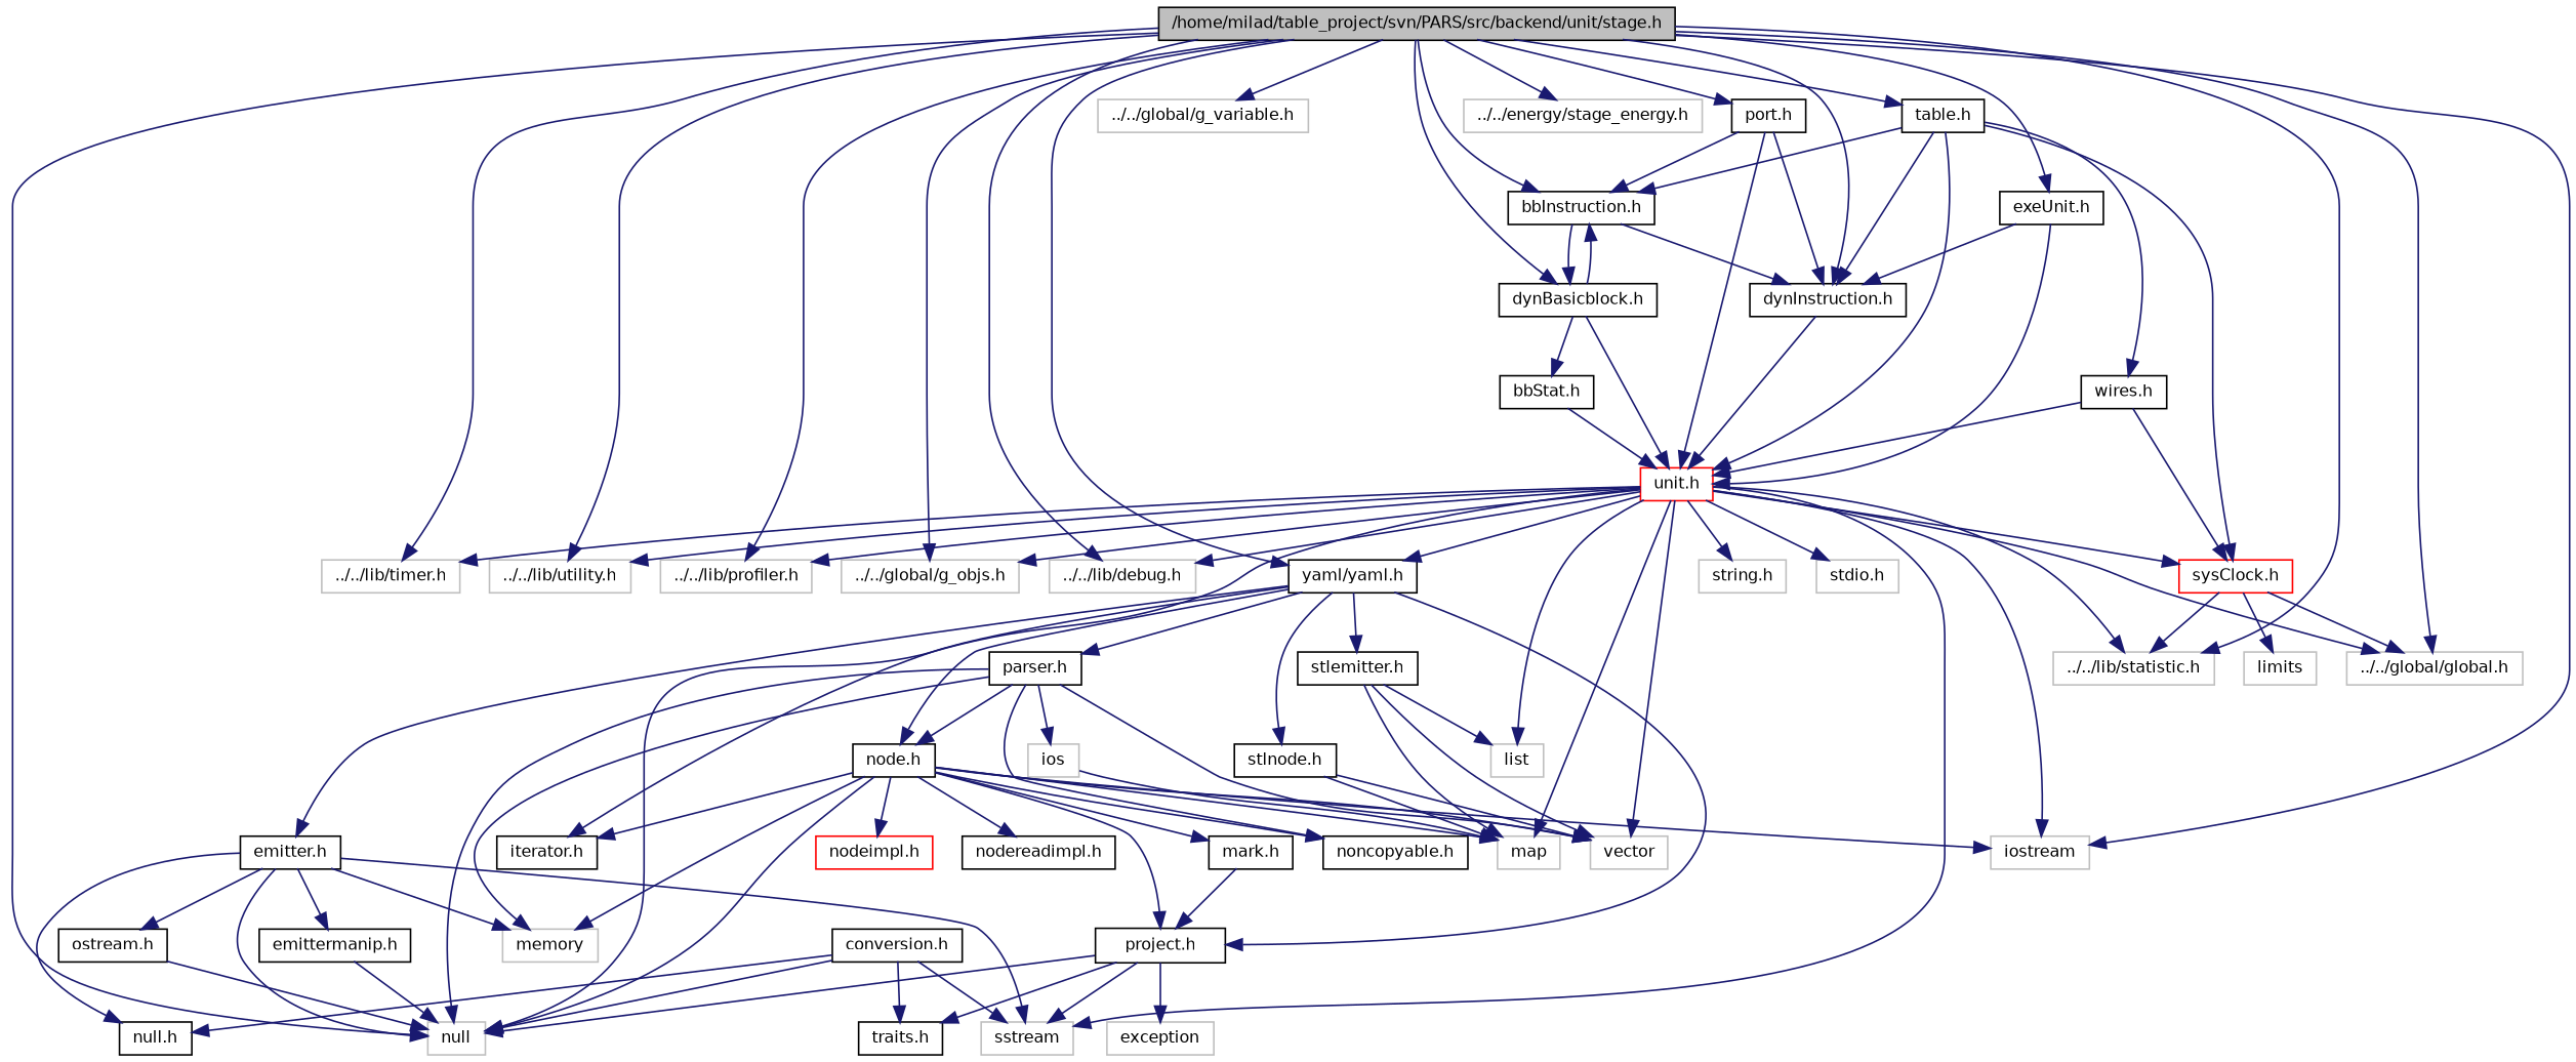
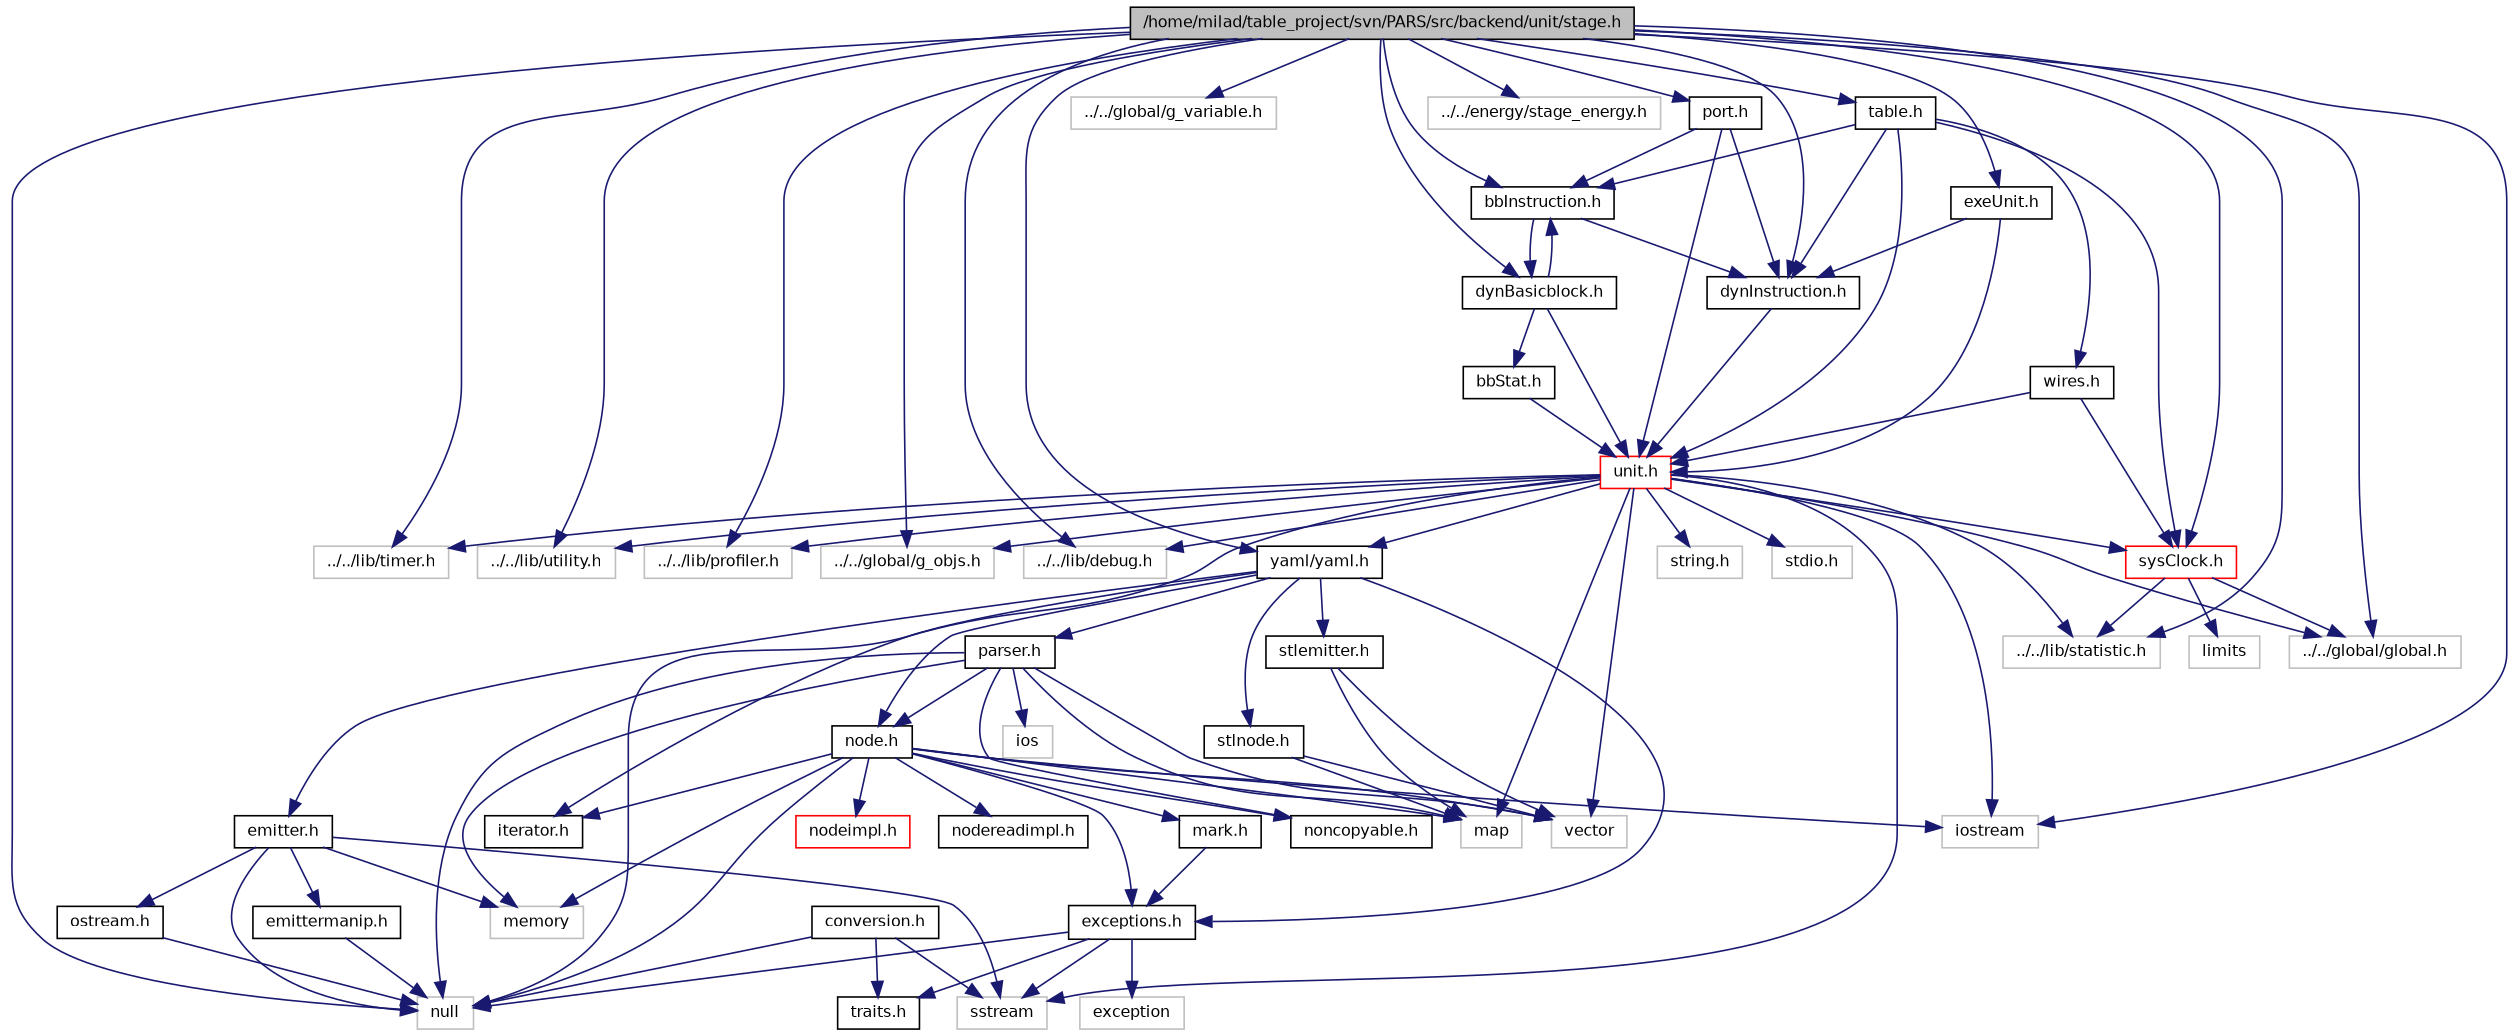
  digraph {
    node [color=black fillcolor=white fontname=Helvetica fontsize=10 shape=record style=filled]
    edge [color=midnightblue fontname=Helvetica fontsize=10 labelfontname=Helvetica labelfontsize=10 style=solid]
    n1 [fillcolor=grey75 fontcolor=black height=0.2 label="/home/milad/table_project/svn/PARS/src/backend/unit/stage.h" width=0.4]
    n2 [color=grey75 height=0.2 label=null width=0.4]
    n3 [color=grey75 height=0.2 label=iostream width=0.4]
    n4 [color=grey75 height=0.2 label="../../lib/statistic.h" width=0.4]
    n5 [color=grey75 height=0.2 label="../../lib/timer.h" width=0.4]
    n6 [color=grey75 height=0.2 label="../../lib/utility.h" width=0.4]
    n7 [color=grey75 height=0.2 label="../../lib/profiler.h" width=0.4]
    n8 [color=grey75 height=0.2 label="../../global/global.h" width=0.4]
    n9 [color=grey75 height=0.2 label="../../global/g_variable.h" width=0.4]
    n10 [color=grey75 height=0.2 label="../../global/g_objs.h" width=0.4]
    n11 [color=grey75 height=0.2 label="../../lib/debug.h" width=0.4]
    n12 [color=grey75 height=0.2 label="../../energy/stage_energy.h" width=0.4]
    n13 [height=0.2 label="yaml/yaml.h" width=0.4]
    n14 [color=red height=0.2 label="sysClock.h" width=0.4]
    n15 [height=0.2 label="port.h" width=0.4]
    n16 [height=0.2 label="dynInstruction.h" width=0.4]
    n17 [height=0.2 label="bbInstruction.h" width=0.4]
    n18 [height=0.2 label="dynBasicblock.h" width=0.4]
    n19 [height=0.2 label="table.h" width=0.4]
    n20 [height=0.2 label="exeUnit.h" width=0.4]
    n21 [height=0.2 label="parser.h" width=0.4]
    n22 [height=0.2 label="node.h" width=0.4]
-   n23 [height=0.2 label="project.h" width=0.4]
+   n23 [height=0.2 label="exceptions.h" width=0.4]
    n24 [height=0.2 label="iterator.h" width=0.4]
    n25 [height=0.2 label="stlnode.h" width=0.4]
    n26 [height=0.2 label="emitter.h" width=0.4]
    n27 [height=0.2 label="stlemitter.h" width=0.4]
    n28 [color=grey75 height=0.2 label=limits width=0.4]
    n29 [color=red height=0.2 label="unit.h" width=0.4]
    n30 [height=0.2 label="bbStat.h" width=0.4]
    n31 [height=0.2 label="wires.h" width=0.4]
    n32 [height=0.2 label="noncopyable.h" width=0.4]
    n33 [color=grey75 height=0.2 label=vector width=0.4]
    n34 [color=grey75 height=0.2 label=map width=0.4]
    n35 [color=grey75 height=0.2 label=memory width=0.4]
    n36 [color=grey75 height=0.2 label=ios width=0.4]
    n37 [height=0.2 label="mark.h" width=0.4]
    n38 [color=red height=0.2 label="nodeimpl.h" width=0.4]
    n39 [height=0.2 label="nodereadimpl.h" width=0.4]
    n40 [height=0.2 label="traits.h" width=0.4]
    n41 [color=grey75 height=0.2 label=sstream width=0.4]
    n42 [color=grey75 height=0.2 label=exception width=0.4]
-   n43 [height=0.2 label="null.h" width=0.4]
    n44 [height=0.2 label="emittermanip.h" width=0.4]
    n45 [height=0.2 label="ostream.h" width=0.4]
-   n46 [color=grey75 height=0.2 label=list width=0.4]
    n47 [height=0.2 label="conversion.h" width=0.4]
    n48 [color=grey75 height=0.2 label="string.h" width=0.4]
    n49 [color=grey75 height=0.2 label="stdio.h" width=0.4]
    n1 -> n2
    n1 -> n3
    n1 -> n4
    n1 -> n5
    n1 -> n6
    n1 -> n7
    n1 -> n8
    n1 -> n9
    n1 -> n10
    n1 -> n11
    n1 -> n12
    n1 -> n13
+   n1 -> n14
    n1 -> n15
    n1 -> n16
    n1 -> n17
    n1 -> n18
    n1 -> n19
    n1 -> n20
    n13 -> n21
    n13 -> n22
    n13 -> n23
    n13 -> n24
    n13 -> n25
    n13 -> n26
    n13 -> n27
    n14 -> n4
    n14 -> n8
    n14 -> n28
    n15 -> n16
    n15 -> n17
    n15 -> n29
    n16 -> n29
    n17 -> n16
    n17 -> n18
    n18 -> n17
    n18 -> n29
    n18 -> n30
    n19 -> n14
    n19 -> n16
    n19 -> n17
    n19 -> n29
    n19 -> n31
    n20 -> n16
    n20 -> n29
    n21 -> n2
    n21 -> n22
    n21 -> n32
    n21 -> n33
-   n36 -> n34
+   n21 -> n34
    n21 -> n35
    n21 -> n36
    n22 -> n2
    n22 -> n3
    n22 -> n23
    n22 -> n24
    n22 -> n32
    n22 -> n33
    n22 -> n34
    n22 -> n35
    n22 -> n37
    n22 -> n38
    n22 -> n39
    n23 -> n2
    n23 -> n40
    n23 -> n41
    n23 -> n42
    n25 -> n33
    n25 -> n34
    n26 -> n2
    n26 -> n35
    n26 -> n41
-   n26 -> n43
    n26 -> n44
    n26 -> n45
    n27 -> n33
    n27 -> n34
-   n27 -> n46
    n29 -> n2
    n29 -> n3
    n29 -> n4
    n29 -> n5
    n29 -> n6
    n29 -> n7
    n29 -> n8
    n29 -> n10
    n29 -> n11
    n29 -> n13
    n29 -> n14
    n29 -> n33
    n29 -> n34
    n29 -> n41
-   n29 -> n46
    n29 -> n48
    n29 -> n49
    n30 -> n29
    n31 -> n14
    n31 -> n29
    n37 -> n23
    n44 -> n2
    n45 -> n2
    n47 -> n2
    n47 -> n40
    n47 -> n41
-   n47 -> n43
  }
